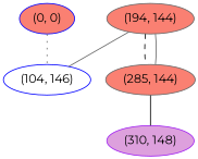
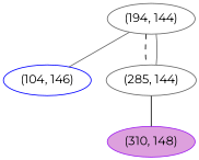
  graph {
    fontname=Montserrat
    node [color=blue fillcolor=white fontname=Montserrat style=filled]
    edge [color=gray40 fontname=Montserrat style=solid weight=1]
    "(104, 146)"
-   "(194, 144)" [color=gray40 fillcolor=salmon]
-   "(285, 144)" [color=gray40 fillcolor=salmon]
+   "(194, 144)" [color=gray40]
+   "(285, 144)" [color=gray40]
    "(310, 148)" [color=purple fillcolor=plum]
-   "(0, 0)" [fillcolor=salmon]
    "(194, 144)" -- "(104, 146)"
    "(194, 144)" -- "(285, 144)" [color=black style=dashed]
    "(194, 144)" -- "(285, 144)" [weight=2]
    "(285, 144)" -- "(310, 148)" [color=black]
-   "(0, 0)" -- "(104, 146)" [style=dotted weight=4]
  }
